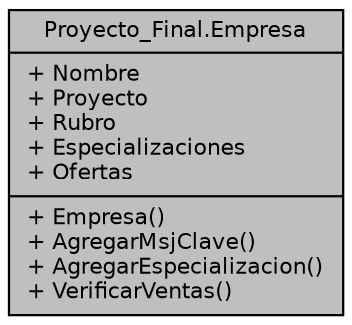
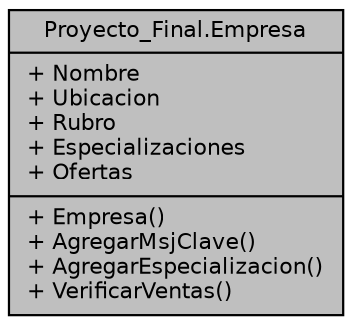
  digraph {
-   n1 [color=black fillcolor=grey75 fontcolor=black fontname=Helvetica fontsize=10 height=0.2 label="{Proyecto_Final.Empresa\n|+ Nombre\l+ Proyecto\l+ Rubro\l+ Especializaciones\l+ Ofertas\l|+ Empresa()\l+ AgregarMsjClave()\l+ AgregarEspecializacion()\l+ VerificarVentas()\l}" shape=record style=filled width=0.4]
+   n1 [color=black fillcolor=grey75 fontcolor=black fontname=Helvetica fontsize=10 height=0.2 label="{Proyecto_Final.Empresa\n|+ Nombre\l+ Ubicacion\l+ Rubro\l+ Especializaciones\l+ Ofertas\l|+ Empresa()\l+ AgregarMsjClave()\l+ AgregarEspecializacion()\l+ VerificarVentas()\l}" shape=record style=filled width=0.4]
  }
